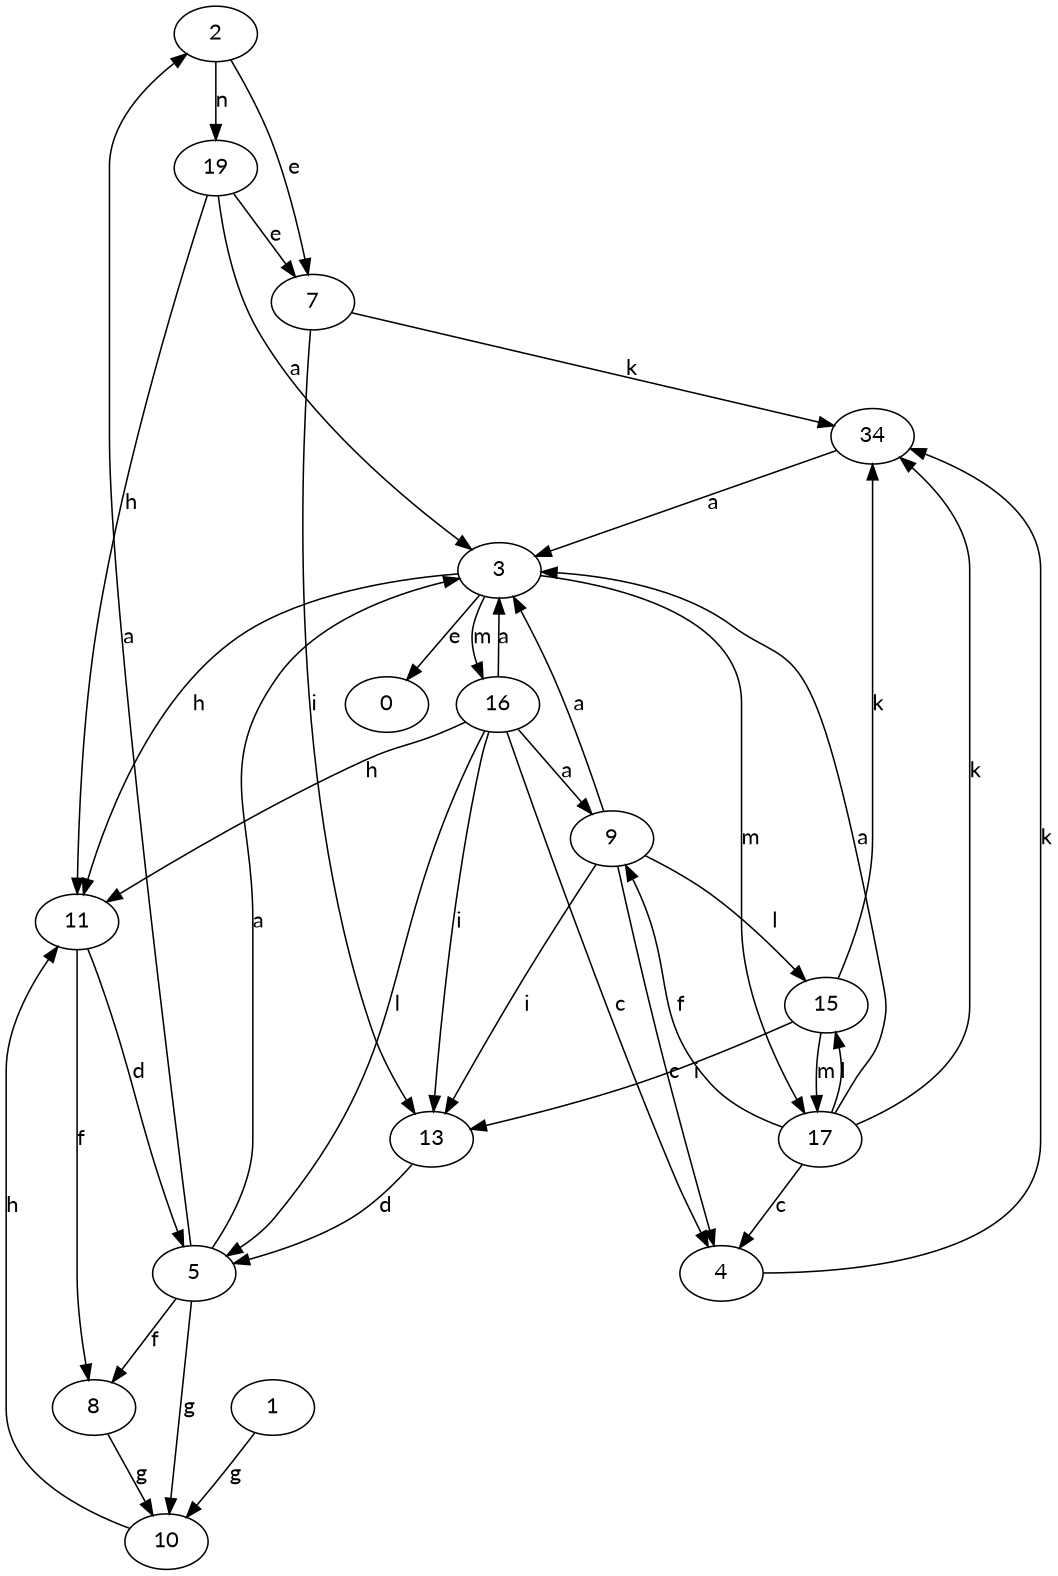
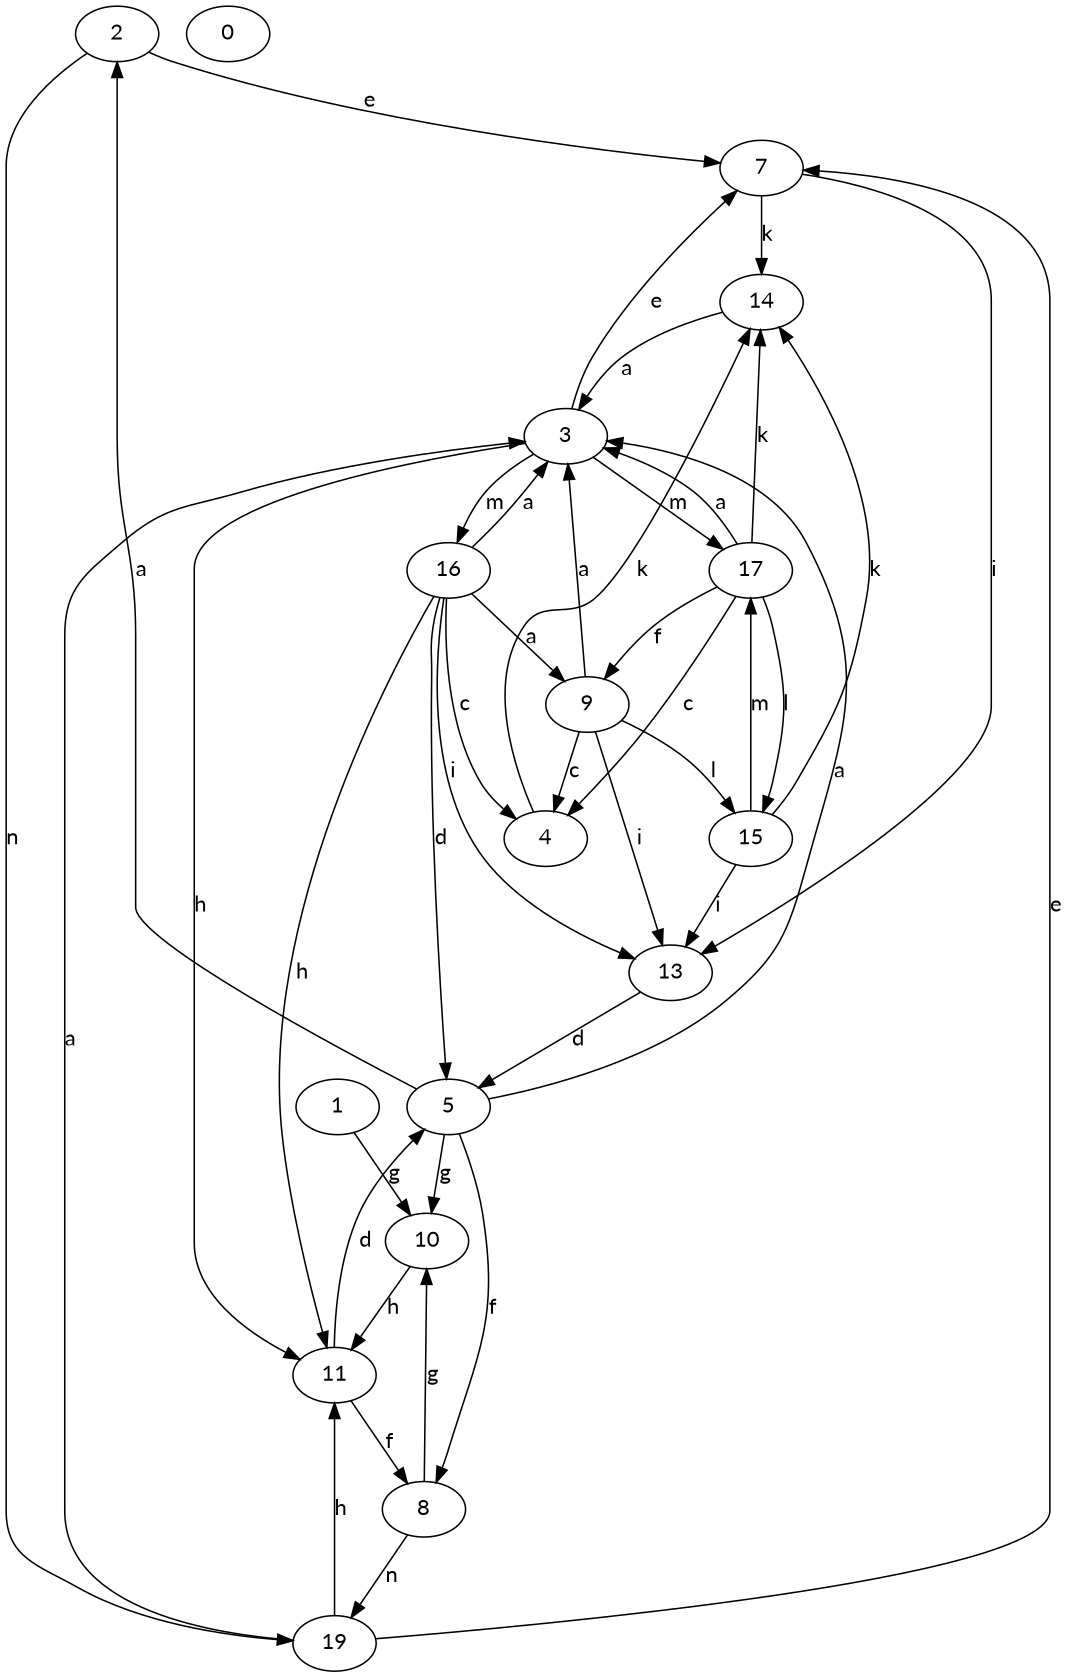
  strict digraph {
    fontname=Lato
    node [fontname=Lato]
    edge [fontname=Lato]
    2
    7
    19
-   14 [label=34]
+   14
    13
    3
    11
    16
    17
    5
    8
    4
    9
    15
    0
    10
    1
    2 -> 7 [label=e]
    2 -> 19 [label=n]
    7 -> 14 [label=k]
    7 -> 13 [label=i]
    19 -> 7 [label=e]
    19 -> 3 [label=a]
    19 -> 11 [label=h]
    14 -> 3 [label=a]
    13 -> 5 [label=d]
-   3 -> 0 [label=e]
+   3 -> 7 [label=e]
    3 -> 11 [label=h]
    3 -> 16 [label=m]
    3 -> 17 [label=m]
    11 -> 5 [label=d]
    11 -> 8 [label=f]
    16 -> 13 [label=i]
    16 -> 3 [label=a]
    16 -> 11 [label=h]
-   16 -> 5 [label=l]
+   16 -> 5 [label=d]
    16 -> 4 [label=c]
    16 -> 9 [label=a]
    17 -> 14 [label=k]
    17 -> 3 [label=a]
    17 -> 4 [label=c]
    17 -> 9 [label=f]
    17 -> 15 [label=l]
    5 -> 2 [label=a]
    5 -> 3 [label=a]
    5 -> 8 [label=f]
    5 -> 10 [label=g]
+   8 -> 19 [label=n]
    8 -> 10 [label=g]
    4 -> 14 [label=k]
    9 -> 13 [label=i]
    9 -> 3 [label=a]
    9 -> 4 [label=c]
    9 -> 15 [label=l]
    15 -> 14 [label=k]
    15 -> 13 [label=i]
    15 -> 17 [label=m]
    10 -> 11 [label=h]
    1 -> 10 [label=g]
  }
